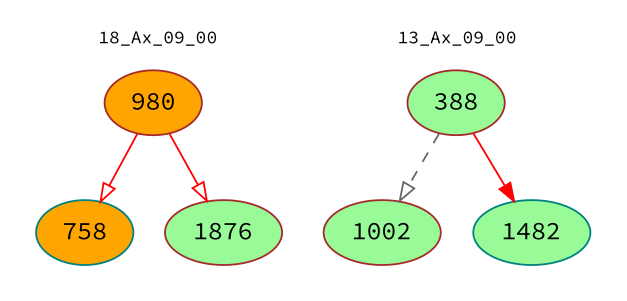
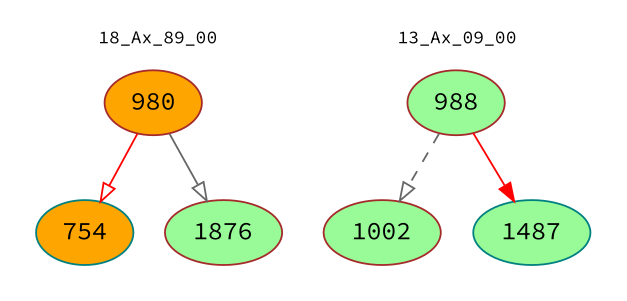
  digraph {
    fontname="Source Code Pro"
    node [color=brown fillcolor=palegreen fontname="Source Code Pro" style=filled]
    edge [arrowhead=onormal color=red fontname="Source Code Pro" style=solid]
    n1 [fillcolor=orange label=980]
-   n2 [color=teal fillcolor=orange label=758]
+   n2 [color=teal fillcolor=orange label=754]
    n3 [label=1876]
-   n4 [label=388]
+   n4 [label=988]
    n5 [label=1002]
-   n6 [color=teal label=1482]
+   n6 [color=teal label=1487]
    subgraph cluster_1 {
      color=white
      fontsize=10
-     label="18_Ax_09_00"
+     label="18_Ax_89_00"
      n1
      n2
      n3
    }
    subgraph cluster_2 {
      color=white
      fontsize=10
      label="13_Ax_09_00"
      n4
      n5
      n6
    }
    n1 -> n2
-   n1 -> n3
+   n1 -> n3 [color=gray40]
    n4 -> n5 [color=gray40 style=dashed]
    n4 -> n6 [arrowhead=normal]
  }
